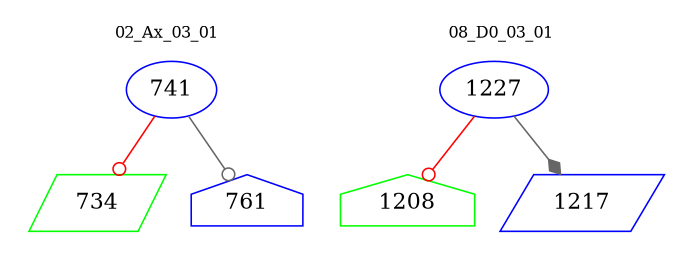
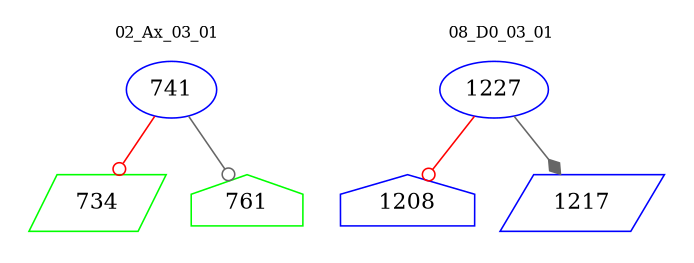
  digraph {
    node [color=blue shape=ellipse]
    edge [arrowhead=odot color=red]
    n1 [label=741]
    n2 [color=green label=734 shape=parallelogram]
-   n3 [label=761 shape=house]
+   n3 [color=green label=761 shape=house]
    n4 [label=1227]
-   n5 [color=green label=1208 shape=house]
+   n5 [label=1208 shape=house]
    n6 [label=1217 shape=parallelogram]
    subgraph cluster_1 {
      color=white
      fontsize=10
      label="02_Ax_03_01"
      n1
      n2
      n3
    }
    subgraph cluster_2 {
      color=white
      fontsize=10
      label="08_D0_03_01"
      n4
      n5
      n6
    }
    n1 -> n2
    n1 -> n3 [color=gray40]
    n4 -> n5
    n4 -> n6 [arrowhead=diamond color=gray40]
  }
